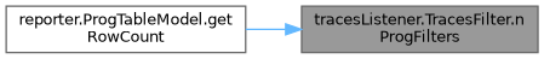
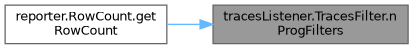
  digraph {
    rankdir=RL
    node [fontname=Helvetica fontsize=10 shape=box style=filled]
    n1 [color=gray40 fillcolor=grey60 fontcolor=black height=0.2 label="tracesListener.TracesFilter.n\lProgFilters" width=0.4]
-   n2 [color=grey40 fillcolor=white height=0.2 label="reporter.ProgTableModel.get\lRowCount" width=0.4]
+   n2 [color=grey40 fillcolor=white height=0.2 label="reporter.RowCount.get\lRowCount" width=0.4]
    n1 -> n2 [color=steelblue1 dir=back fontname=Helvetica fontsize=10 labelfontname=Helvetica labelfontsize=10 style=solid]
  }
